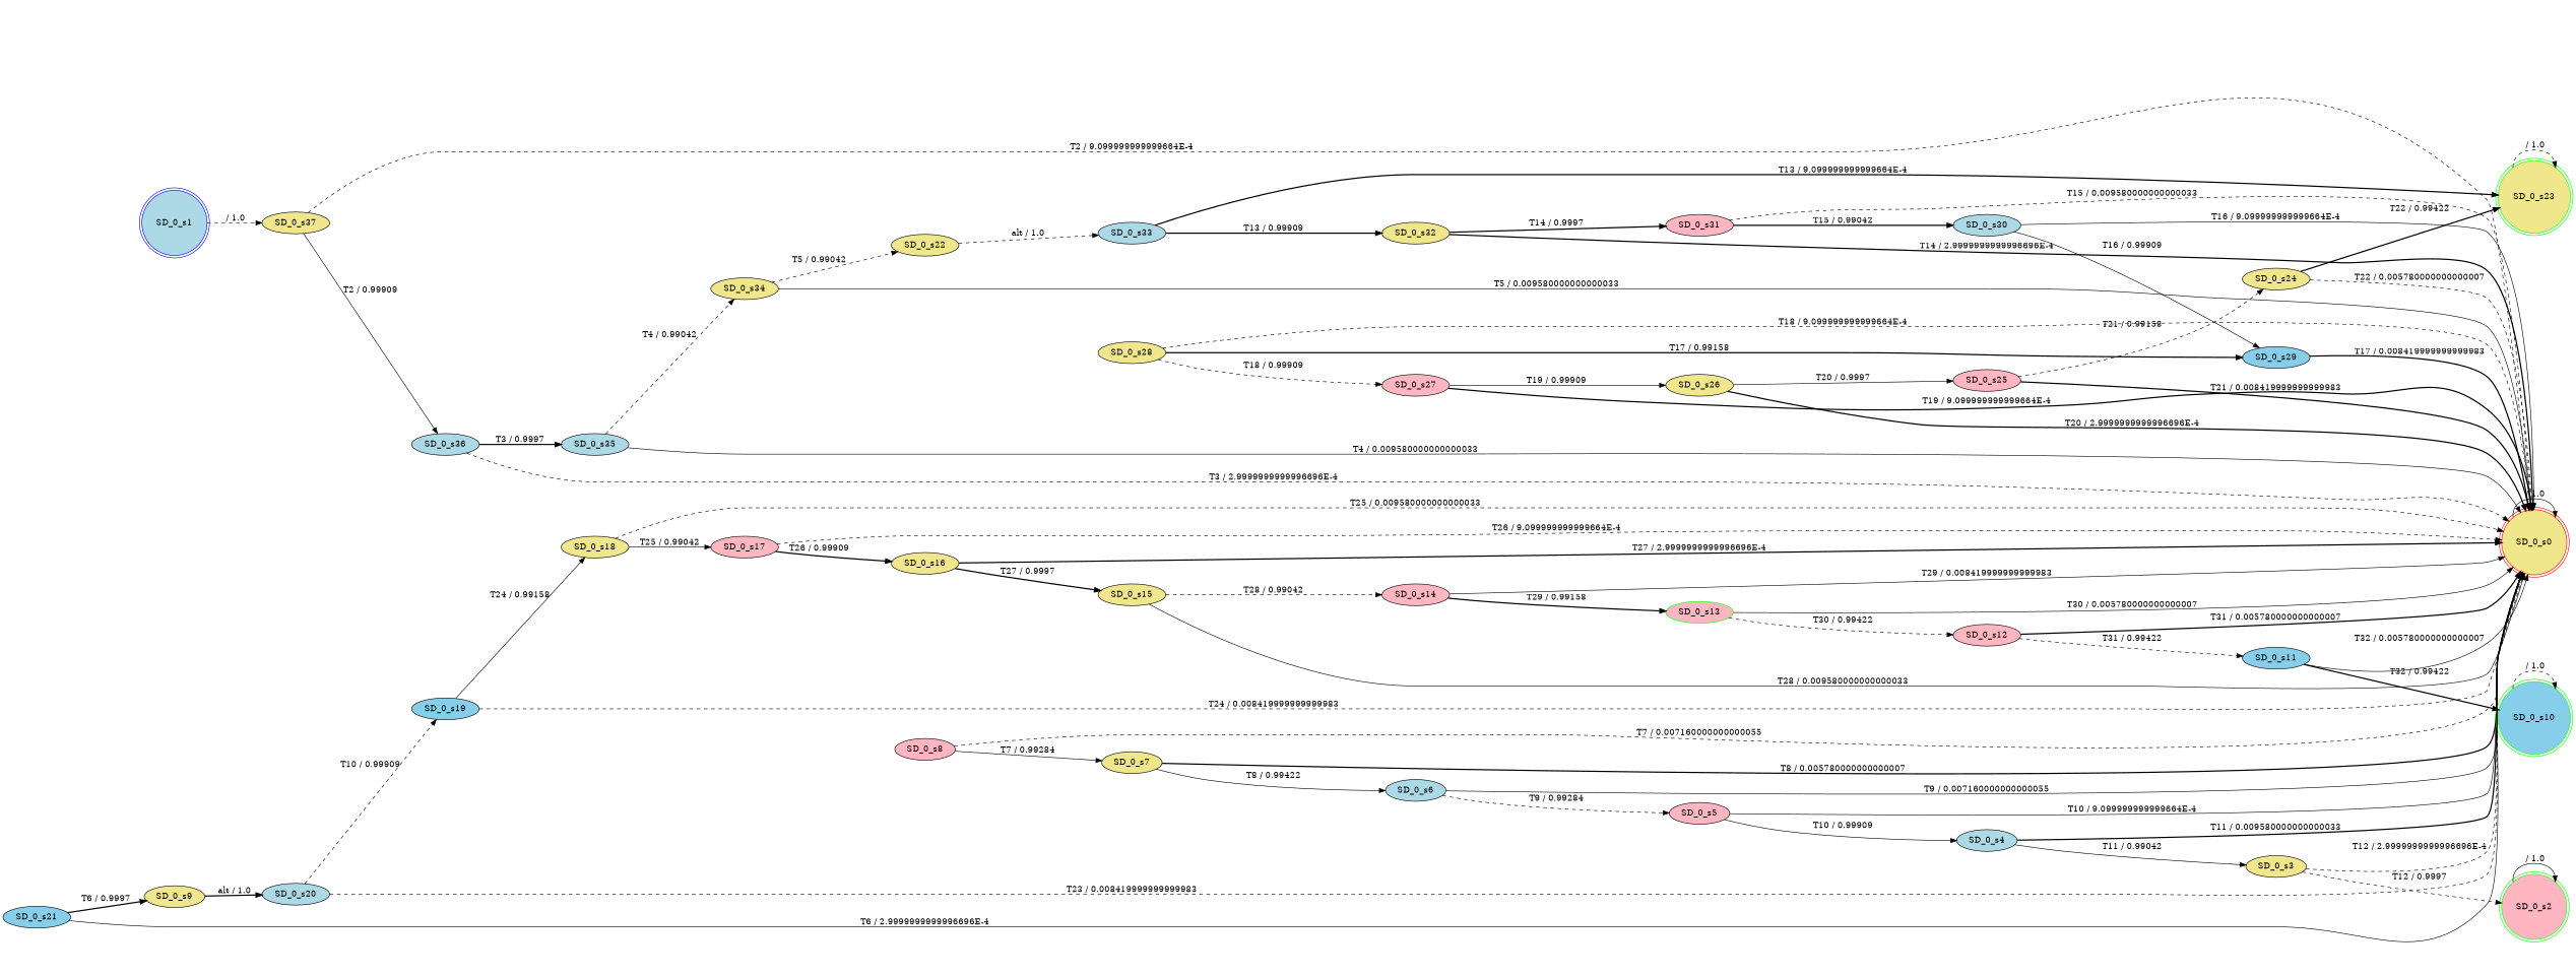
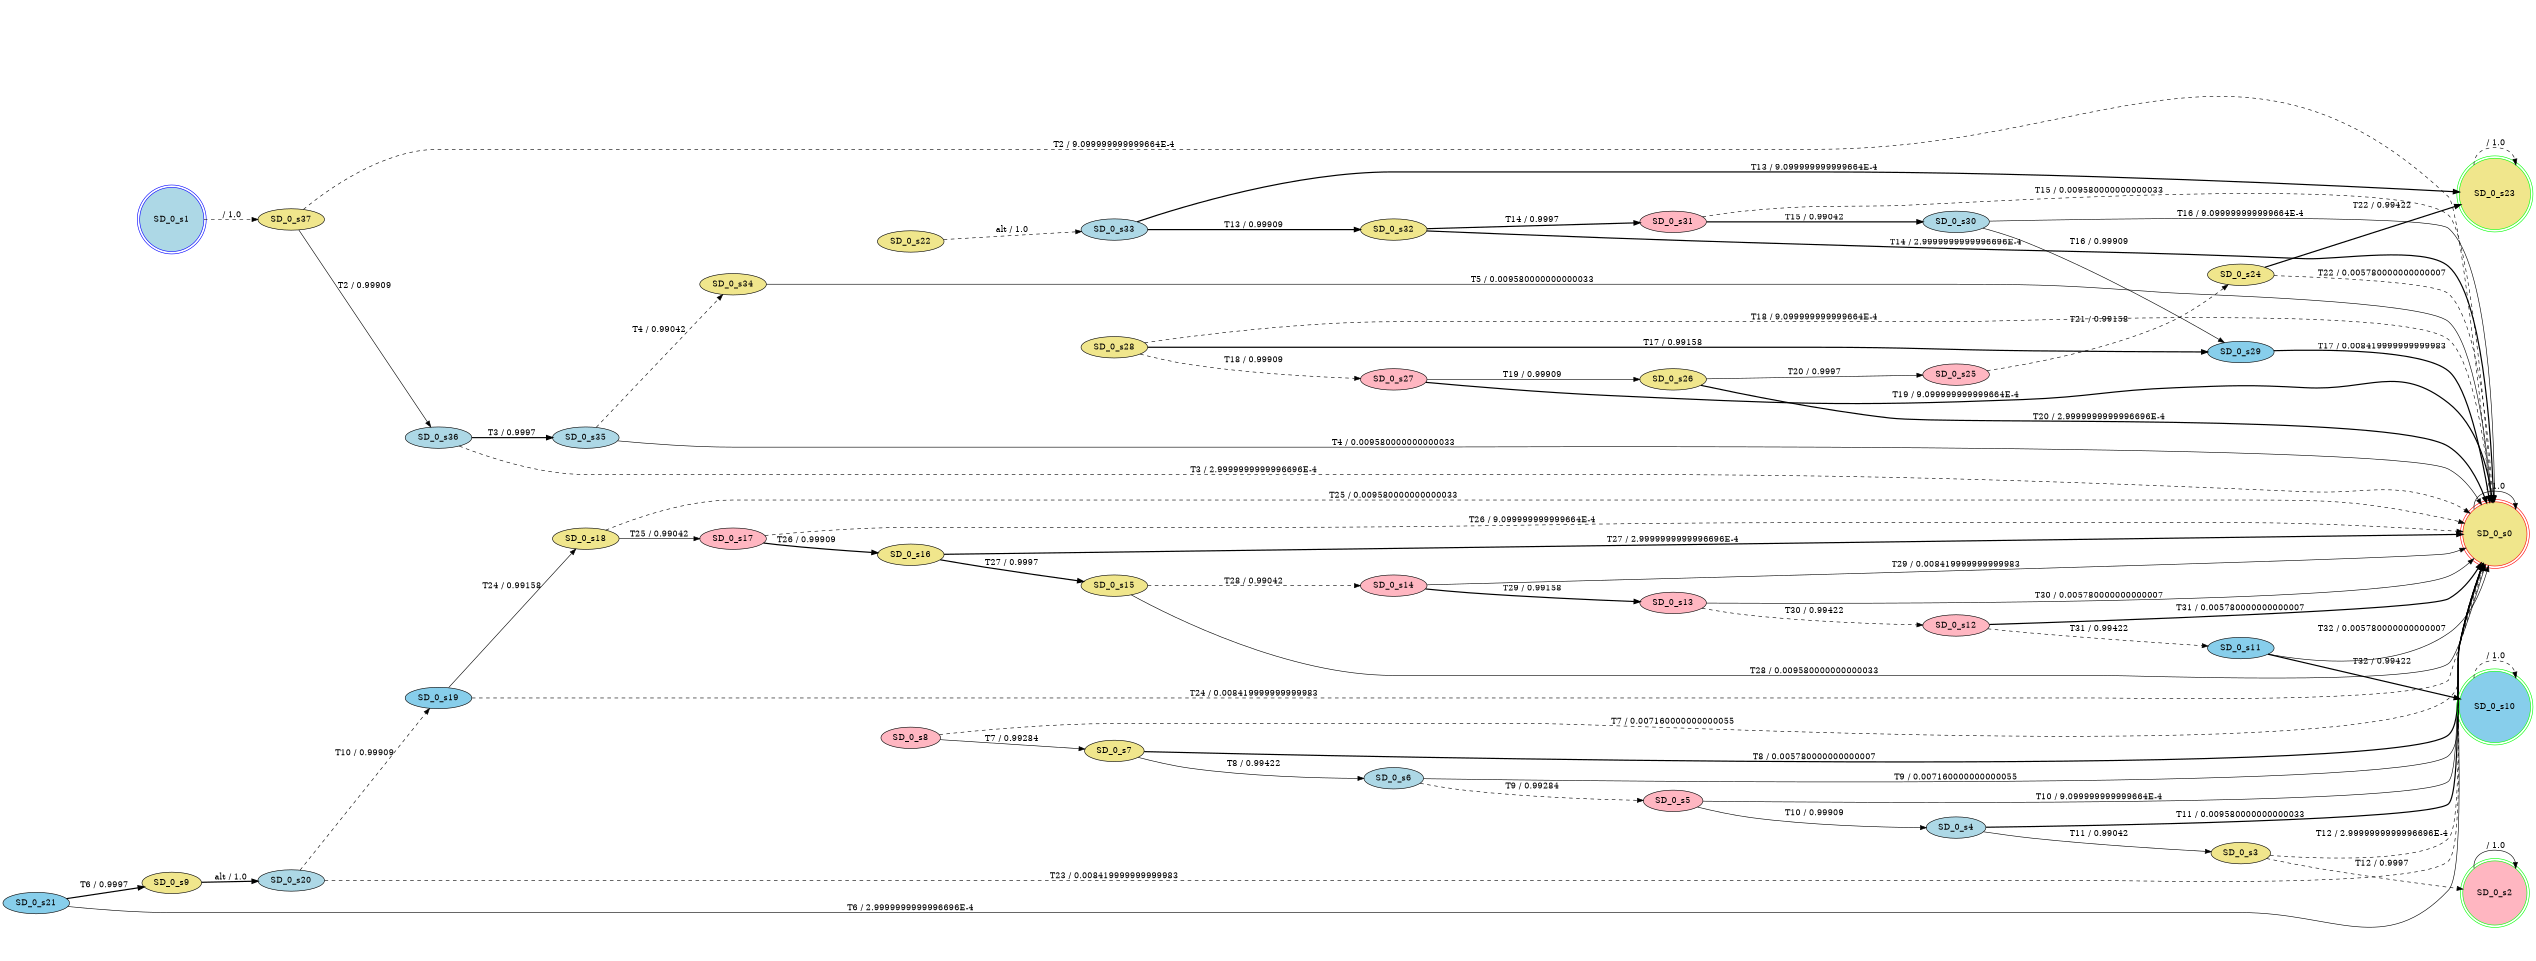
  digraph {
    rankdir=LR
    node [fillcolor=khaki style=filled]
    edge [style=dashed]
    n1 [color=red label=SD_0_s0 shape=doublecircle]
    n2 [color=blue fillcolor=lightblue label=SD_0_s1 shape=doublecircle]
    n3 [label=SD_0_s37]
    n4 [fillcolor=lightblue label=SD_0_s36]
    n5 [color=green fillcolor=lightpink label=SD_0_s2 shape=doublecircle]
    n6 [label=SD_0_s3]
    n7 [fillcolor=lightblue label=SD_0_s4]
    n8 [fillcolor=lightpink label=SD_0_s5]
    n9 [fillcolor=lightblue label=SD_0_s6]
    n10 [label=SD_0_s7]
    n11 [fillcolor=lightpink label=SD_0_s8]
    n12 [label=SD_0_s9]
    n13 [fillcolor=lightblue label=SD_0_s20]
    n14 [fillcolor=skyblue label=SD_0_s19]
    n15 [color=green fillcolor=skyblue label=SD_0_s10 shape=doublecircle]
    n16 [fillcolor=skyblue label=SD_0_s11]
    n17 [fillcolor=lightpink label=SD_0_s12]
-   n18 [fillcolor=lightpink label=SD_0_s13 color=green]
+   n18 [fillcolor=lightpink label=SD_0_s13]
    n19 [fillcolor=lightpink label=SD_0_s14]
    n20 [label=SD_0_s15]
    n21 [label=SD_0_s16]
    n22 [fillcolor=lightpink label=SD_0_s17]
    n23 [label=SD_0_s18]
    n24 [fillcolor=skyblue label=SD_0_s21]
    n25 [label=SD_0_s22]
    n26 [fillcolor=lightblue label=SD_0_s33]
    n27 [color=green label=SD_0_s23 shape=doublecircle]
    n28 [label=SD_0_s32]
    n29 [label=SD_0_s24]
    n30 [fillcolor=lightpink label=SD_0_s25]
    n31 [label=SD_0_s26]
    n32 [fillcolor=lightpink label=SD_0_s27]
    n33 [label=SD_0_s28]
    n34 [fillcolor=skyblue label=SD_0_s29]
    n35 [fillcolor=lightblue label=SD_0_s30]
    n36 [fillcolor=lightpink label=SD_0_s31]
    n37 [label=SD_0_s34]
    n38 [fillcolor=lightblue label=SD_0_s35]
    n1 -> n1 [label=" / 1.0" style=solid]
    n2 -> n3 [label=" / 1.0"]
    n3 -> n1 [label="T2 / 9.099999999999664E-4"]
    n3 -> n4 [label="T2 / 0.99909" style=solid]
    n4 -> n1 [label="T3 / 2.9999999999996696E-4"]
    n4 -> n38 [label="T3 / 0.9997" style=bold]
    n5 -> n5 [label=" / 1.0" style=solid]
    n6 -> n1 [label="T12 / 2.9999999999996696E-4"]
    n6 -> n5 [label="T12 / 0.9997"]
    n7 -> n1 [label="T11 / 0.009580000000000033" style=bold]
    n7 -> n6 [label="T11 / 0.99042" style=solid]
    n8 -> n1 [label="T10 / 9.099999999999664E-4" style=solid]
    n8 -> n7 [label="T10 / 0.99909" style=solid]
    n9 -> n1 [label="T9 / 0.007160000000000055" style=solid]
    n9 -> n8 [label="T9 / 0.99284"]
    n10 -> n1 [label="T8 / 0.005780000000000007" style=bold]
    n10 -> n9 [label="T8 / 0.99422" style=solid]
    n11 -> n1 [label="T7 / 0.007160000000000055"]
    n11 -> n10 [label="T7 / 0.99284" style=solid]
    n12 -> n13 [label="alt / 1.0" style=bold]
    n13 -> n1 [label="T23 / 0.008419999999999983"]
    n13 -> n14 [label="T10 / 0.99909"]
    n14 -> n1 [label="T24 / 0.008419999999999983"]
    n14 -> n23 [label="T24 / 0.99158" style=solid]
    n15 -> n15 [label=" / 1.0"]
    n16 -> n1 [label="T32 / 0.005780000000000007" style=solid]
    n16 -> n15 [label="T32 / 0.99422" style=bold]
    n17 -> n1 [label="T31 / 0.005780000000000007" style=bold]
    n17 -> n16 [label="T31 / 0.99422"]
    n18 -> n1 [label="T30 / 0.005780000000000007" style=solid]
    n18 -> n17 [label="T30 / 0.99422"]
    n19 -> n1 [label="T29 / 0.008419999999999983" style=solid]
    n19 -> n18 [label="T29 / 0.99158" style=bold]
    n20 -> n1 [label="T28 / 0.009580000000000033" style=solid]
    n20 -> n19 [label="T28 / 0.99042"]
    n21 -> n1 [label="T27 / 2.9999999999996696E-4" style=bold]
    n21 -> n20 [label="T27 / 0.9997" style=bold]
    n22 -> n1 [label="T26 / 9.099999999999664E-4"]
    n22 -> n21 [label="T26 / 0.99909" style=bold]
    n23 -> n1 [label="T25 / 0.009580000000000033"]
    n23 -> n22 [label="T25 / 0.99042" style=solid]
    n24 -> n1 [label="T6 / 2.9999999999996696E-4" style=solid]
    n24 -> n12 [label="T6 / 0.9997" style=bold]
    n25 -> n26 [label="alt / 1.0"]
    n26 -> n27 [label="T13 / 9.099999999999664E-4" style=bold]
    n26 -> n28 [label="T13 / 0.99909" style=bold]
    n27 -> n27 [label=" / 1.0"]
    n28 -> n1 [label="T14 / 2.9999999999996696E-4" style=bold]
    n28 -> n36 [label="T14 / 0.9997" style=bold]
    n29 -> n1 [label="T22 / 0.005780000000000007"]
    n29 -> n27 [label="T22 / 0.99422" style=bold]
-   n30 -> n1 [label="T21 / 0.008419999999999983" style=bold]
    n30 -> n29 [label="T21 / 0.99158"]
    n31 -> n1 [label="T20 / 2.9999999999996696E-4" style=bold]
    n31 -> n30 [label="T20 / 0.9997" style=solid]
    n32 -> n1 [label="T19 / 9.099999999999664E-4" style=bold]
    n32 -> n31 [label="T19 / 0.99909" style=solid]
    n33 -> n1 [label="T18 / 9.099999999999664E-4"]
    n33 -> n32 [label="T18 / 0.99909"]
    n33 -> n34 [label="T17 / 0.99158" style=bold]
    n34 -> n1 [label="T17 / 0.008419999999999983" style=bold]
    n35 -> n1 [label="T16 / 9.099999999999664E-4" style=solid]
    n35 -> n34 [label="T16 / 0.99909" style=solid]
    n36 -> n1 [label="T15 / 0.009580000000000033"]
    n36 -> n35 [label="T15 / 0.99042" style=bold]
    n37 -> n1 [label="T5 / 0.009580000000000033" style=solid]
-   n37 -> n25 [label="T5 / 0.99042"]
    n38 -> n1 [label="T4 / 0.009580000000000033" style=solid]
    n38 -> n37 [label="T4 / 0.99042"]
  }
